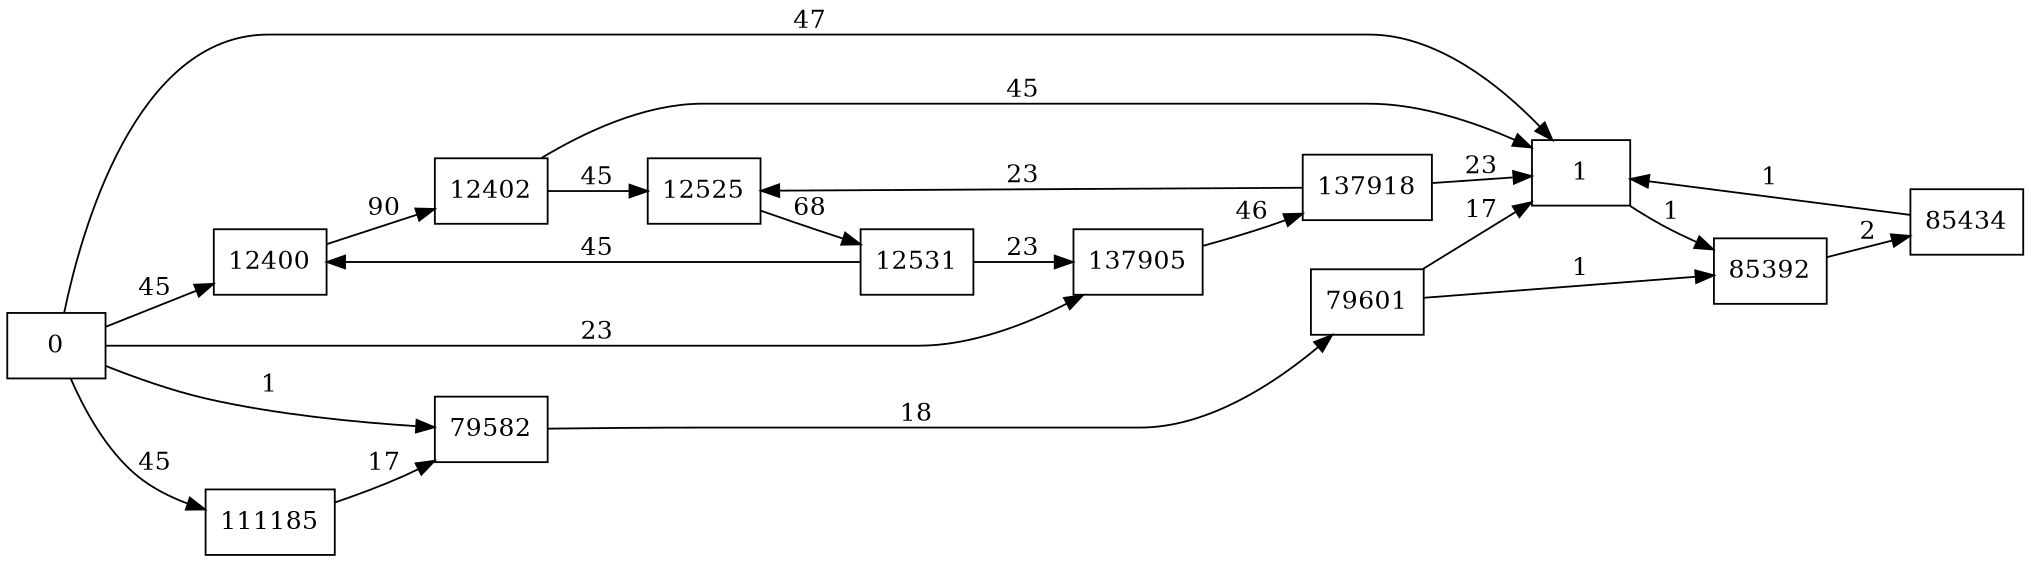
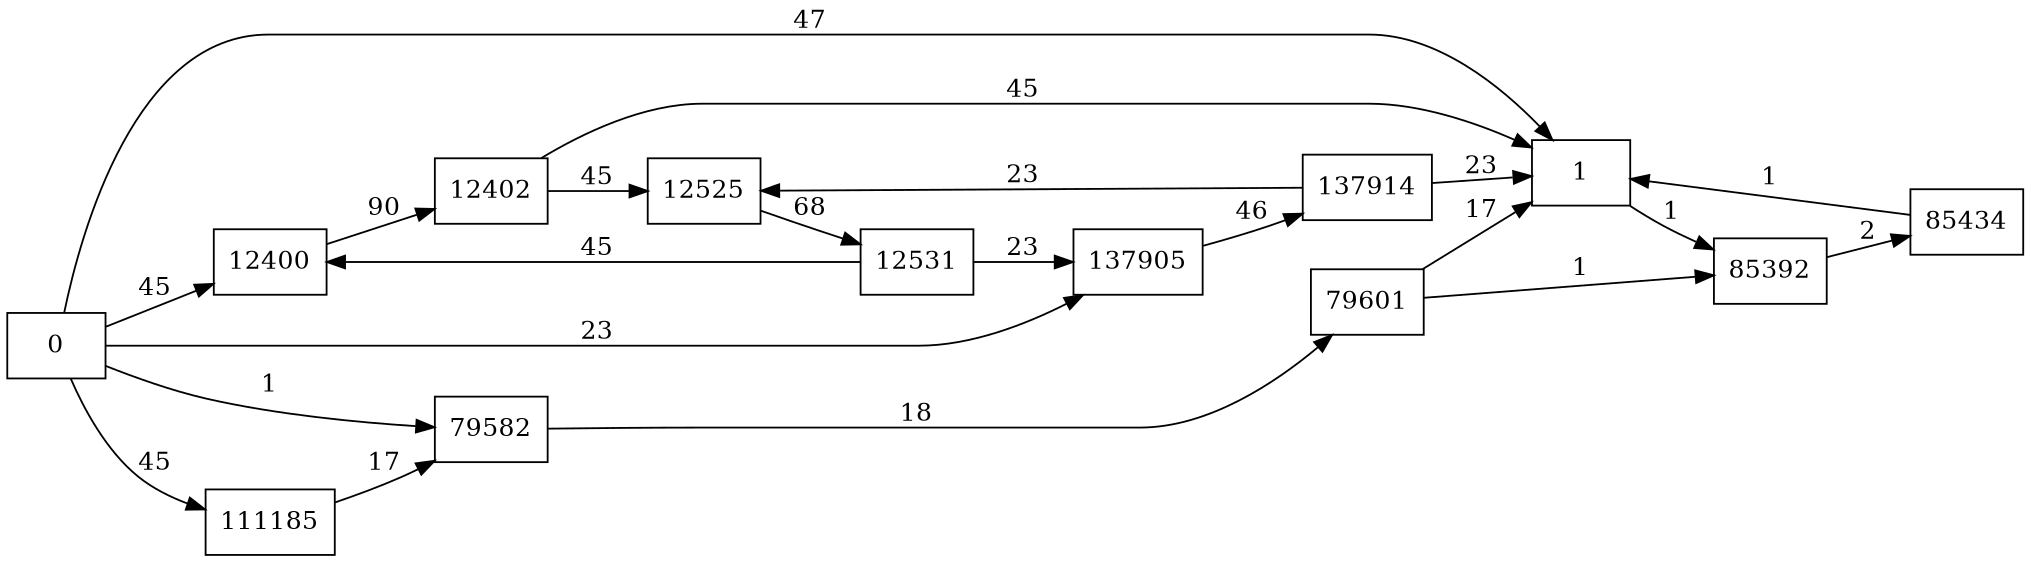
  digraph {
    rankdir=LR
    node [shape=rectangle]
    12400
    12402
    12525
    1
    12531
    85392
    137905
-   137918
+   137918 [label=137914]
    79582
    79601
    85434
    111185
    0
    12400 -> 12402 [label=90]
    12402 -> 12525 [label=45]
    12402 -> 1 [label=45]
    12525 -> 12531 [label=68]
    1 -> 85392 [label=1]
    12531 -> 12400 [label=45]
    12531 -> 137905 [label=23]
    85392 -> 85434 [label=2]
    137905 -> 137918 [label=46]
    137918 -> 12525 [label=23]
    137918 -> 1 [label=23]
    79582 -> 79601 [label=18]
    79601 -> 1 [label=17]
    79601 -> 85392 [label=1]
    85434 -> 1 [label=1]
    111185 -> 79582 [label=17]
    0 -> 12400 [label=45]
    0 -> 1 [label=47]
    0 -> 137905 [label=23]
    0 -> 79582 [label=1]
    0 -> 111185 [label=45]
  }
